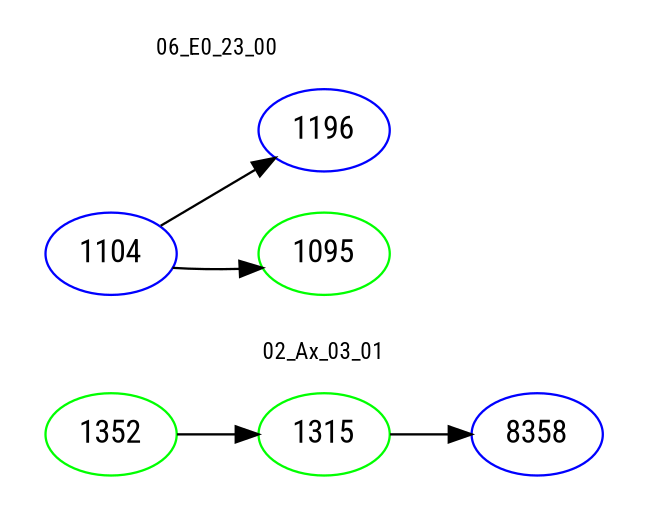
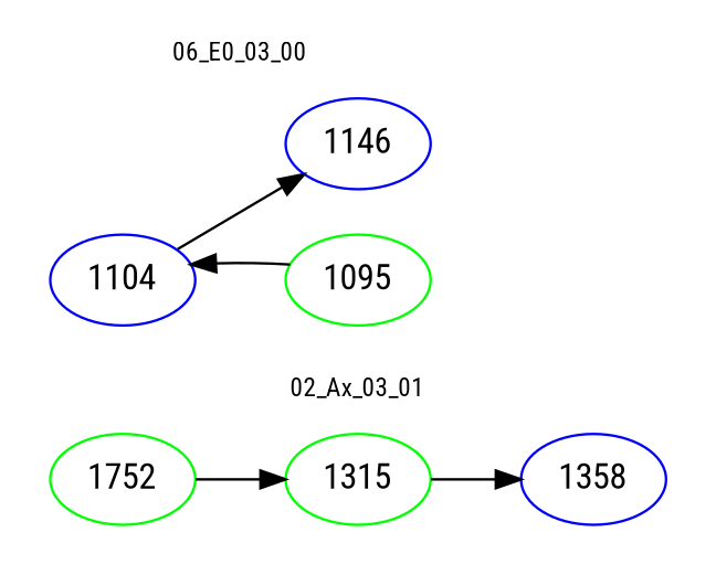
  digraph {
    fontname="Roboto Condensed"
    rankdir=LR
    node [color=green fontname="Roboto Condensed"]
    edge [color=black fontname="Roboto Condensed"]
-   n1 [label=1352]
+   n1 [label=1752]
    n2 [label=1315]
-   n3 [color=blue label=8358]
+   n3 [color=blue label=1358]
    n4 [color=blue label=1104]
    n5 [label=1095]
-   n6 [color=blue label=1196]
+   n6 [color=blue label=1146]
    subgraph cluster_1 {
      color=white
      fontsize=10
      label="02_Ax_03_01"
      n1
      n2
      n3
    }
    subgraph cluster_2 {
      color=white
      fontsize=10
-     label="06_E0_23_00"
+     label="06_E0_03_00"
      n4
      n5
      n6
    }
    n1 -> n2
    n2 -> n3
-   n4 -> n5
+   n5 -> n4
    n4 -> n6
  }
